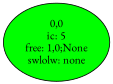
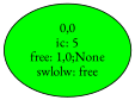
  digraph {
    compound=true
    rankdir=LR
    fontname="EB Garamond"
-   n1 [fillcolor=green label="0,0\nic: 5\nfree: 1,0;None\nswlolw: none" style=filled fontname="EB Garamond"]
+   n1 [fillcolor=green label="0,0\nic: 5\nfree: 1,0;None\nswlolw: free" style=filled fontname="EB Garamond"]
  }
